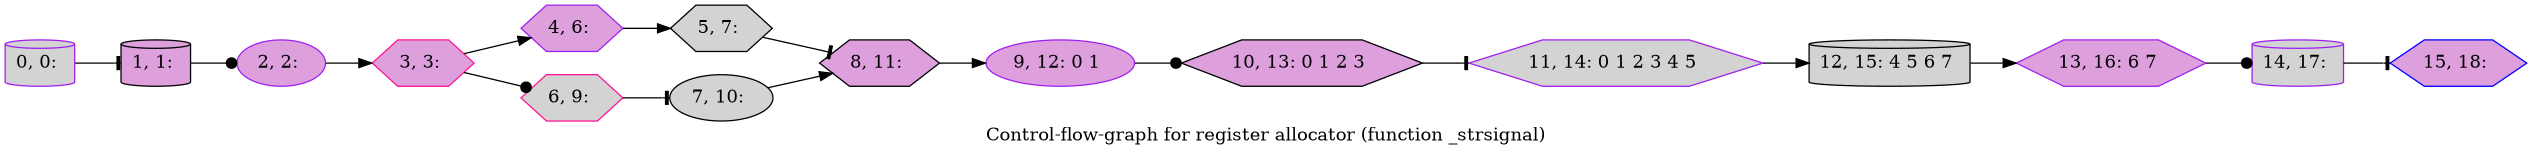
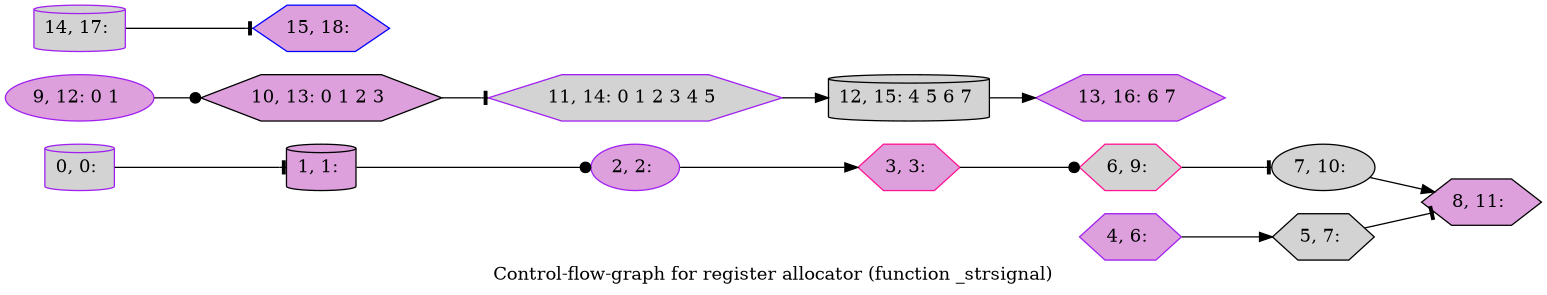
  digraph {
    label="Control-flow-graph for register allocator (function _strsignal)"
    rankdir=LR
    node [color=purple fillcolor=plum shape=hexagon style=filled]
    edge [arrowhead=normal]
    n1 [fillcolor=lightgrey label="0, 0: " shape=cylinder]
    n2 [color=black label="1, 1: " shape=cylinder]
    n3 [label="2, 2: " shape=ellipse]
    n4 [color=deeppink label="3, 3: "]
    n5 [label="4, 6: "]
    n6 [color=deeppink fillcolor=lightgrey label="6, 9: "]
    n7 [color=black fillcolor=lightgrey label="5, 7: "]
    n8 [color=black fillcolor=lightgrey label="7, 10: " shape=ellipse]
    n9 [color=black label="8, 11: "]
    n10 [label="9, 12: 0 1 " shape=ellipse]
    n11 [color=black label="10, 13: 0 1 2 3 "]
    n12 [fillcolor=lightgrey label="11, 14: 0 1 2 3 4 5 "]
    n13 [color=black fillcolor=lightgrey label="12, 15: 4 5 6 7 " shape=cylinder]
    n14 [label="13, 16: 6 7 "]
    n15 [fillcolor=lightgrey label="14, 17: " shape=cylinder]
    n16 [color=blue label="15, 18: "]
    n1 -> n2 [arrowhead=tee]
    n2 -> n3 [arrowhead=dot]
    n3 -> n4
-   n4 -> n5
    n4 -> n6 [arrowhead=dot]
    n5 -> n7
    n6 -> n8 [arrowhead=tee]
    n7 -> n9 [arrowhead=tee]
    n8 -> n9
-   n9 -> n10
    n10 -> n11 [arrowhead=dot]
    n11 -> n12 [arrowhead=tee]
    n12 -> n13
    n13 -> n14
-   n14 -> n15 [arrowhead=dot]
    n15 -> n16 [arrowhead=tee]
  }
